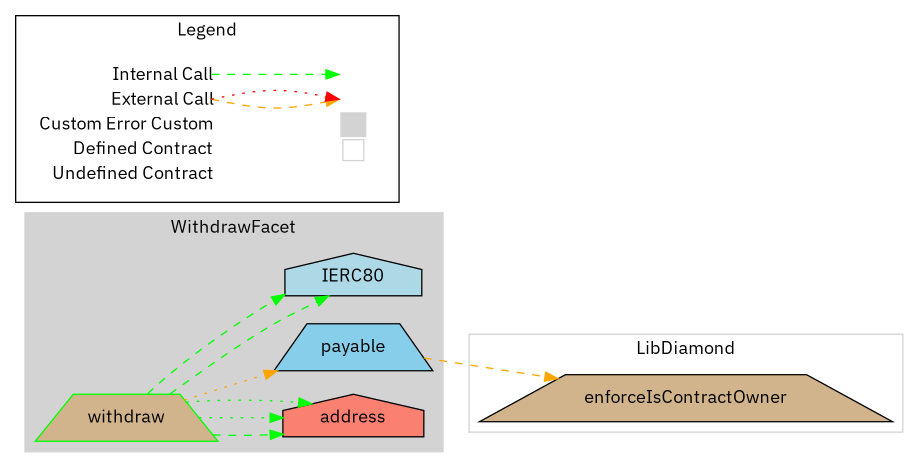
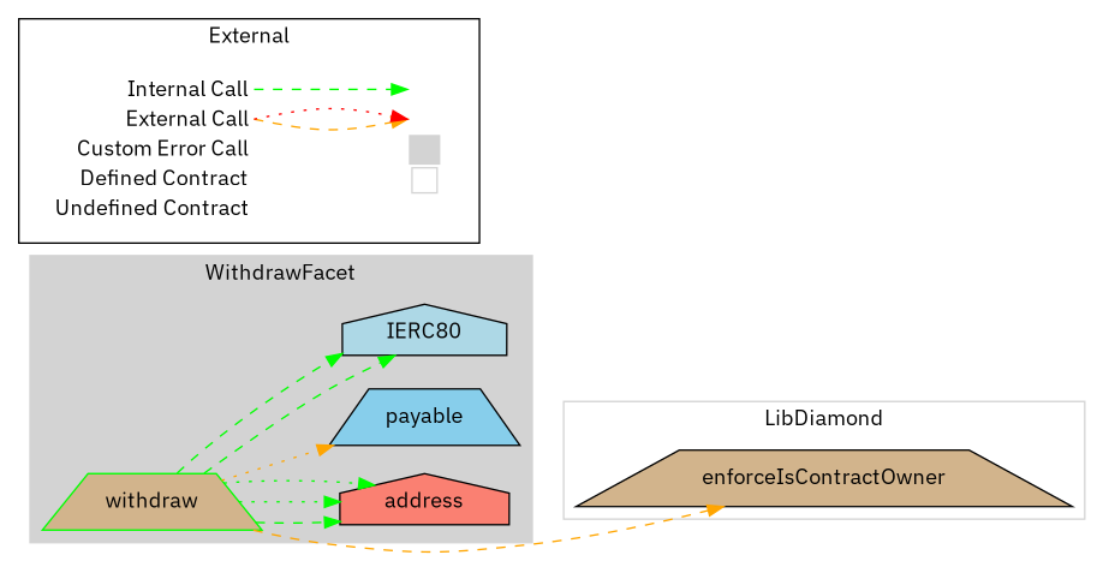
  digraph {
    compound=true
    fontname="IBM Plex Sans"
    rankdir=LR
    node [fontname="IBM Plex Sans" shape=trapezium style=filled]
    edge [color=green fontname="IBM Plex Sans" style=dashed]
    n1 [fillcolor=tan label=enforceIsContractOwner]
    n2 [color=green fillcolor=tan label=withdraw]
    n3 [fillcolor=salmon label=address shape=house]
    n4 [fillcolor=skyblue label=payable]
    n5 [fillcolor=lightblue label=IERC80 shape=house]
-   n6 [label=<<table border="0" cellpadding="2" cellspacing="0" cellborder="0">   <tr><td align="right" port="i1">Internal Call</td></tr>   <tr><td align="right" port="i2">External Call</td></tr>   <tr><td align="right" port="i2">Custom Error Custom</td></tr>   <tr><td align="right" port="i3">Defined Contract</td></tr>   <tr><td align="right" port="i4">Undefined Contract</td></tr>   </table>> shape=plaintext style=""]
+   n6 [label=<<table border="0" cellpadding="2" cellspacing="0" cellborder="0">   <tr><td align="right" port="i1">Internal Call</td></tr>   <tr><td align="right" port="i2">External Call</td></tr>   <tr><td align="right" port="i2">Custom Error Call</td></tr>   <tr><td align="right" port="i3">Defined Contract</td></tr>   <tr><td align="right" port="i4">Undefined Contract</td></tr>   </table>> shape=plaintext style=""]
    n7 [label=<<table border="0" cellpadding="2" cellspacing="0" cellborder="0">   <tr><td port="i1">&nbsp;&nbsp;&nbsp;</td></tr>   <tr><td port="i2">&nbsp;&nbsp;&nbsp;</td></tr>   <tr><td port="i3" bgcolor="lightgray">&nbsp;&nbsp;&nbsp;</td></tr>   <tr><td port="i4">     <table border="1" cellborder="0" cellspacing="0" cellpadding="7" color="lightgray">       <tr>        <td></td>       </tr>      </table>   </td></tr>   </table>> shape=plaintext style=""]
    subgraph cluster_1 {
      color=lightgray
      label=LibDiamond
      n1
    }
    subgraph cluster_2 {
      bgcolor=lightgray
      color=lightgray
      label=WithdrawFacet
      style=filled
      n2
      n3
      n4
      n5
    }
    subgraph cluster_3 {
-     label=Legend
+     label=External
      n6
      n7
    }
-   n4 -> n1 [color=orange]
+   n2 -> n1 [color=orange]
    n2 -> n3
    n2 -> n3 [style=dotted]
    n2 -> n3 [style=dotted]
    n2 -> n4 [color=orange style=dotted]
    n2 -> n5
    n2 -> n5
    n6 -> n7 [headport="i1:w" tailport="i1:e"]
    n6 -> n7 [color=orange headport="i2:w" tailport="i2:e"]
    n6 -> n7 [color=red headport="i2:w" style=dotted tailport="i2:e"]
  }
